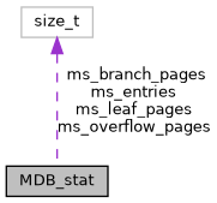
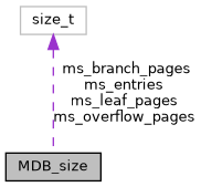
  digraph {
    node [fontname=Helvetica fontsize=10 shape=record style=filled]
-   n1 [color=black fillcolor=grey75 fontcolor=black height=0.2 label=MDB_stat width=0.4]
+   n1 [color=black fillcolor=grey75 fontcolor=black height=0.2 label=MDB_size width=0.4]
    n2 [color=grey75 fillcolor=white height=0.2 label=size_t width=0.4]
    n2 -> n1 [color=darkorchid3 dir=back fontname=Helvetica fontsize=10 label=" ms_branch_pages\nms_entries\nms_leaf_pages\nms_overflow_pages" labelfontname=Helvetica labelfontsize=10 style=dashed]
  }
